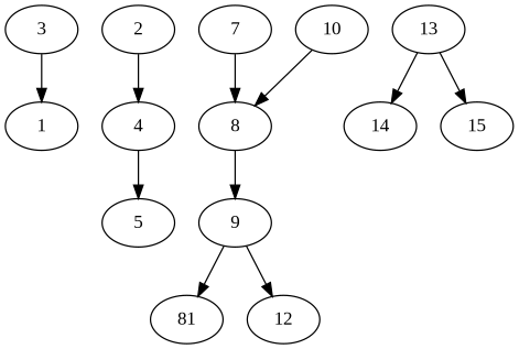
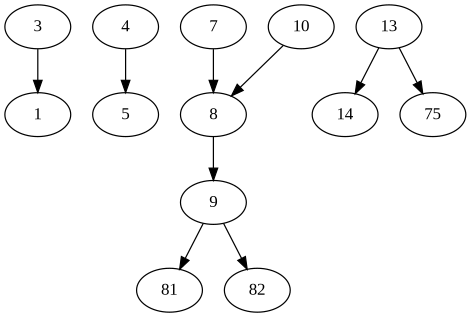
  digraph {
    fontname="Liberation Serif"
    node [alpha=0.06 fontname="Liberation Serif"]
    edge [fontname="Liberation Serif"]
    1 [expect_size=15003648]
    3 [alpha=0.14 expect_size=31126528]
-   2 [alpha=0.02 expect_size=33480704]
    4 [alpha=0.16 expect_size=52332544]
    5 [alpha=0.03 expect_size=50224128]
    7 [expect_size=27115520]
    8 [alpha=0.02 expect_size=42937344]
    9 [alpha=0.05 expect_size=16644096]
    n9 [alpha=0.12 expect_size=32294912 label=81]
-   12 [alpha=0.18 expect_size=47141888]
+   12 [alpha=0.18 expect_size=47141888 label=82]
    10 [alpha=0.08 expect_size=8263680]
    13 [alpha=0.14 expect_size=50697216]
    14 [alpha=0.16 expect_size=35530752]
-   15 [alpha=0.07 expect_size=26237952]
+   15 [alpha=0.07 expect_size=26237952 label=75]
    3 -> 1
-   2 -> 4
    4 -> 5
    7 -> 8
    8 -> 9
    9 -> n9
    9 -> 12
    10 -> 8
    13 -> 14
    13 -> 15
  }
